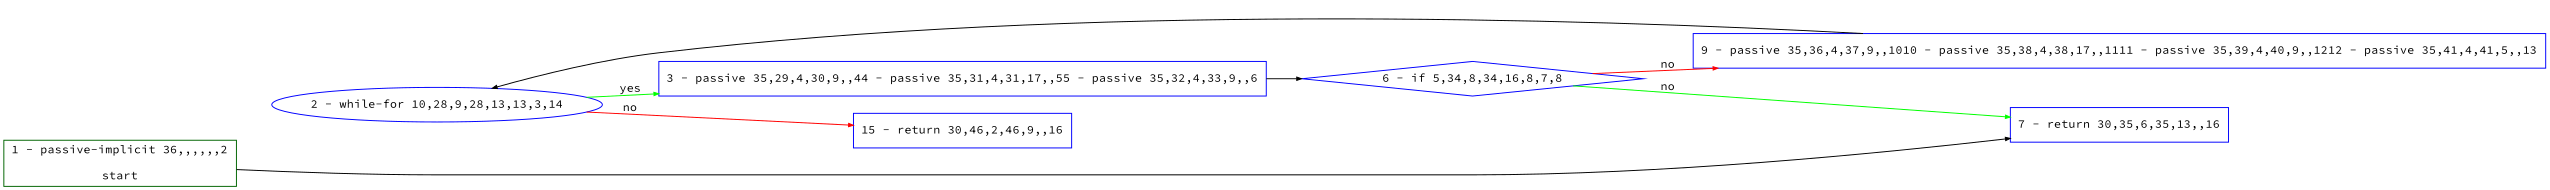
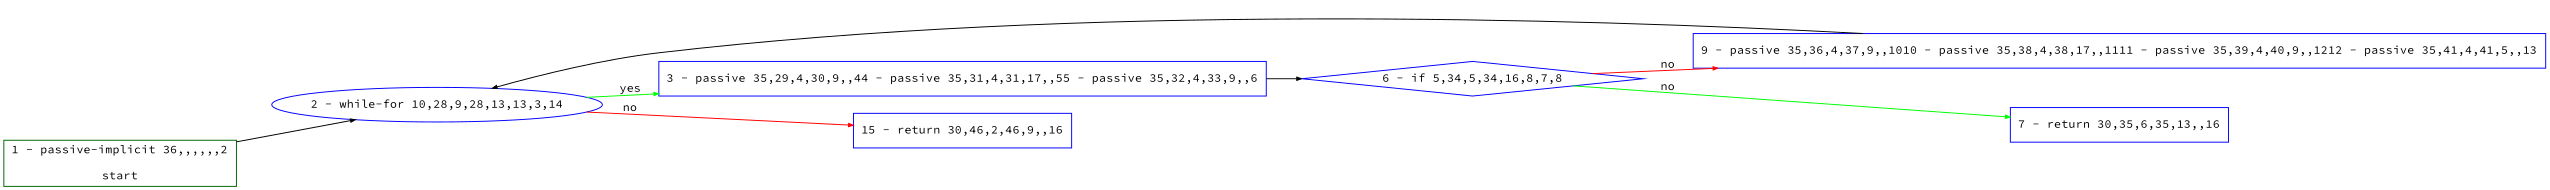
  digraph {
    bgcolor=white
    compound=true
    fillcolor="#FFFFCC"
    fontname="Source Code Pro"
    fontsize=12
    pack=true
    packmode=clust
    rankdir=LR
    style="rounded,filled"
    node [color="#0000ff" compound=true fillcolor="#ffffff" fixedsize=false fontname="Source Code Pro" fontsize=12 node_initialized=no shape=box style=filled]
    edge [arrowhead=normal arrowsize=0.5 arrowtail=none color="#000000" compound=true dir=forward fontcolor=black fontname="Source Code Pro" fontsize=12]
    n1 [label="2 - while-for 10,28,9,28,13,13,3,14" shape=oval]
    n2 [label="3 - passive 35,29,4,30,9,,44 - passive 35,31,4,31,17,,55 - passive 35,32,4,33,9,,6"]
    n3 [label="15 - return 30,46,2,46,9,,16"]
-   n4 [label="6 - if 5,34,8,34,16,8,7,8" shape=diamond]
+   n4 [label="6 - if 5,34,5,34,16,8,7,8" shape=diamond]
    n5 [color="#006400" label="1 - passive-implicit 36,,,,,,2\n\nstart"]
    n6 [label="7 - return 30,35,6,35,13,,16"]
    n7 [label="9 - passive 35,36,4,37,9,,1010 - passive 35,38,4,38,17,,1111 - passive 35,39,4,40,9,,1212 - passive 35,41,4,41,5,,13"]
    n1 -> n2 [color="#00ff00" label=yes]
    n1 -> n3 [color="#ff0000" label=no]
    n2 -> n4
    n4 -> n6 [color="#00ff00" label=no]
    n4 -> n7 [color="#ff0000" label=no]
-   n5 -> n6
+   n5 -> n1
    n7 -> n1
  }
